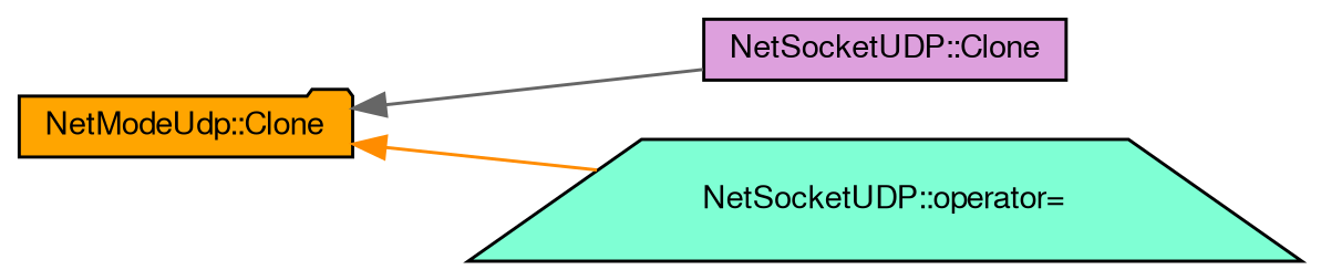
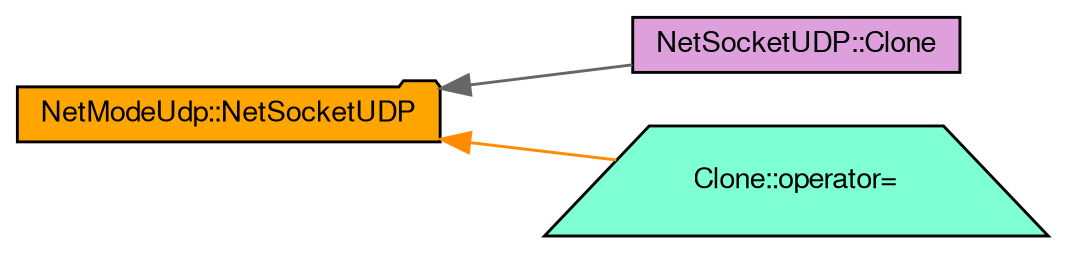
  digraph {
    rankdir=LR
    node [color=black fontname=FreeSans fontsize=10 style=filled]
    edge [dir=back fontname=FreeSans fontsize=10 labelfontname=FreeSans labelfontsize=10 style=solid]
-   n1 [fillcolor=orange fontcolor=black height=0.2 label="NetModeUdp::Clone" shape=folder width=0.4]
+   n1 [fillcolor=orange fontcolor=black height=0.2 label="NetModeUdp::NetSocketUDP" shape=folder width=0.4]
    n2 [fillcolor=plum height=0.2 label="NetSocketUDP::Clone" shape=box width=0.4]
-   n3 [fillcolor=aquamarine height=0.2 label="NetSocketUDP::operator=" shape=trapezium width=0.4]
+   n3 [fillcolor=aquamarine height=0.2 label="Clone::operator=" shape=trapezium width=0.4]
    n1 -> n2 [color=gray40]
    n1 -> n3 [color=darkorange]
  }
